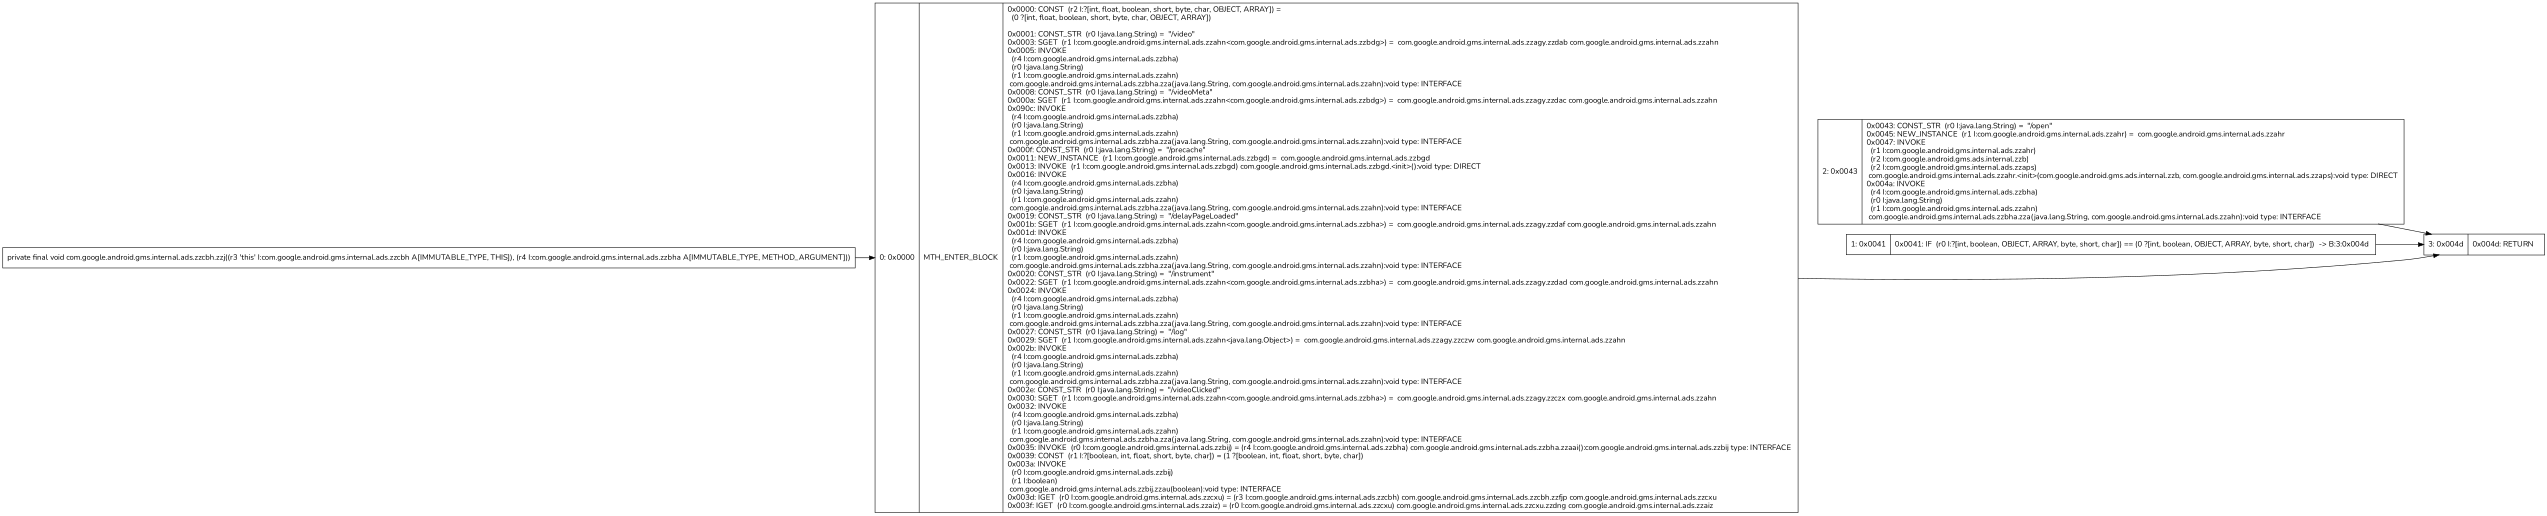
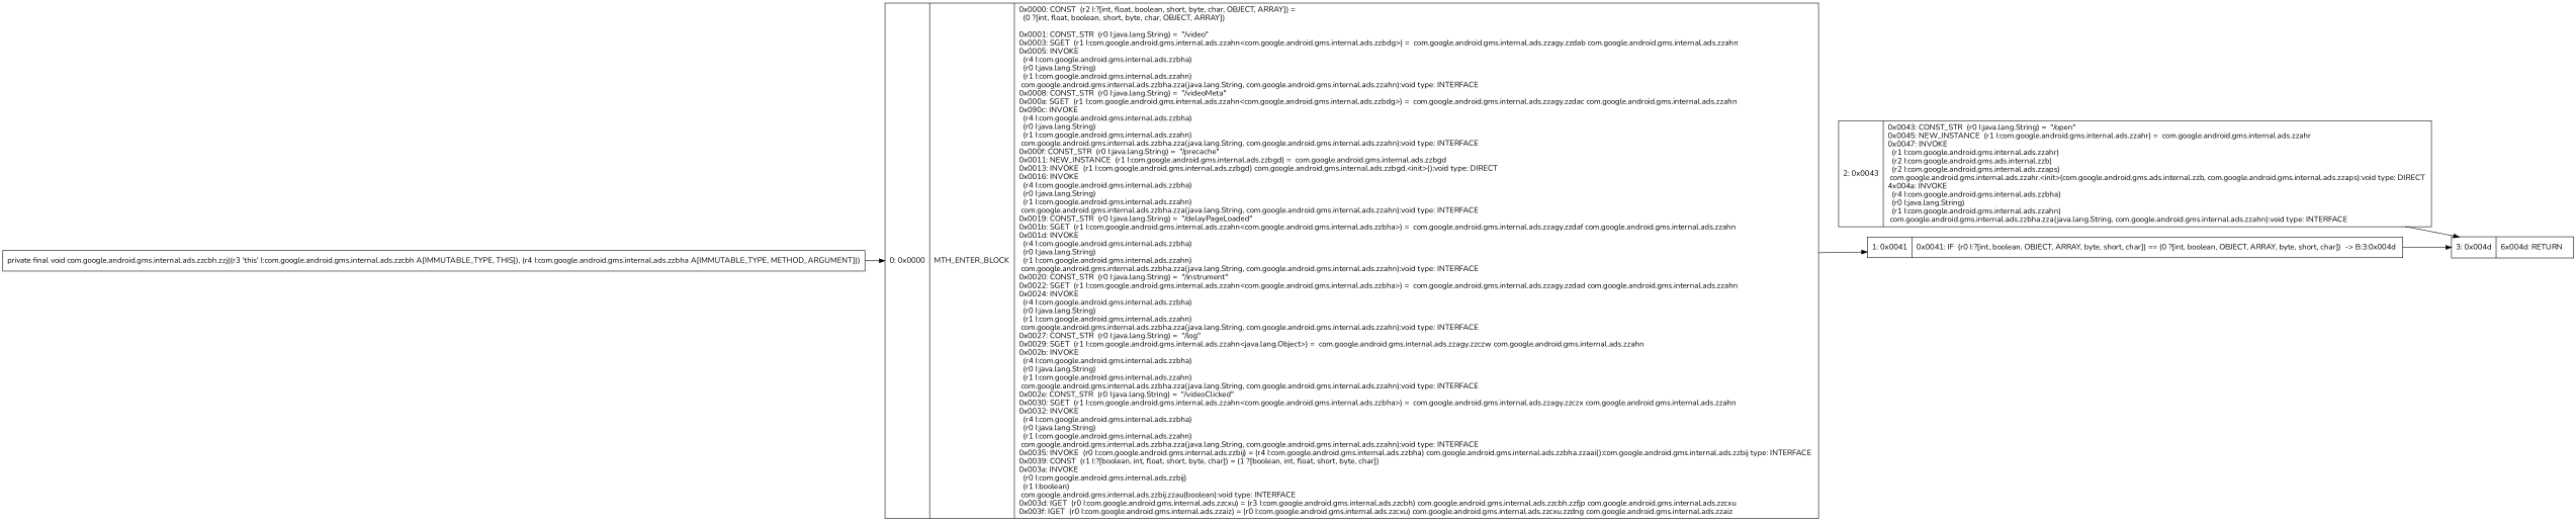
  digraph {
    fontname=Nunito
    rankdir=LR
    node [fontname=Nunito shape=record]
    edge [fontname=Nunito]
    n1 [label="{0\:\ 0x0000|MTH_ENTER_BLOCK\l|0x0000: CONST  (r2 I:?[int, float, boolean, short, byte, char, OBJECT, ARRAY]) = \l  (0 ?[int, float, boolean, short, byte, char, OBJECT, ARRAY])\l \l0x0001: CONST_STR  (r0 I:java.lang.String) =  \"\/video\" \l0x0003: SGET  (r1 I:com.google.android.gms.internal.ads.zzahn\<com.google.android.gms.internal.ads.zzbdg\>) =  com.google.android.gms.internal.ads.zzagy.zzdab com.google.android.gms.internal.ads.zzahn \l0x0005: INVOKE  \l  (r4 I:com.google.android.gms.internal.ads.zzbha)\l  (r0 I:java.lang.String)\l  (r1 I:com.google.android.gms.internal.ads.zzahn)\l com.google.android.gms.internal.ads.zzbha.zza(java.lang.String, com.google.android.gms.internal.ads.zzahn):void type: INTERFACE \l0x0008: CONST_STR  (r0 I:java.lang.String) =  \"\/videoMeta\" \l0x000a: SGET  (r1 I:com.google.android.gms.internal.ads.zzahn\<com.google.android.gms.internal.ads.zzbdg\>) =  com.google.android.gms.internal.ads.zzagy.zzdac com.google.android.gms.internal.ads.zzahn \l0x090c: INVOKE  \l  (r4 I:com.google.android.gms.internal.ads.zzbha)\l  (r0 I:java.lang.String)\l  (r1 I:com.google.android.gms.internal.ads.zzahn)\l com.google.android.gms.internal.ads.zzbha.zza(java.lang.String, com.google.android.gms.internal.ads.zzahn):void type: INTERFACE \l0x000f: CONST_STR  (r0 I:java.lang.String) =  \"\/precache\" \l0x0011: NEW_INSTANCE  (r1 I:com.google.android.gms.internal.ads.zzbgd) =  com.google.android.gms.internal.ads.zzbgd \l0x0013: INVOKE  (r1 I:com.google.android.gms.internal.ads.zzbgd) com.google.android.gms.internal.ads.zzbgd.\<init\>():void type: DIRECT \l0x0016: INVOKE  \l  (r4 I:com.google.android.gms.internal.ads.zzbha)\l  (r0 I:java.lang.String)\l  (r1 I:com.google.android.gms.internal.ads.zzahn)\l com.google.android.gms.internal.ads.zzbha.zza(java.lang.String, com.google.android.gms.internal.ads.zzahn):void type: INTERFACE \l0x0019: CONST_STR  (r0 I:java.lang.String) =  \"\/delayPageLoaded\" \l0x001b: SGET  (r1 I:com.google.android.gms.internal.ads.zzahn\<com.google.android.gms.internal.ads.zzbha\>) =  com.google.android.gms.internal.ads.zzagy.zzdaf com.google.android.gms.internal.ads.zzahn \l0x001d: INVOKE  \l  (r4 I:com.google.android.gms.internal.ads.zzbha)\l  (r0 I:java.lang.String)\l  (r1 I:com.google.android.gms.internal.ads.zzahn)\l com.google.android.gms.internal.ads.zzbha.zza(java.lang.String, com.google.android.gms.internal.ads.zzahn):void type: INTERFACE \l0x0020: CONST_STR  (r0 I:java.lang.String) =  \"\/instrument\" \l0x0022: SGET  (r1 I:com.google.android.gms.internal.ads.zzahn\<com.google.android.gms.internal.ads.zzbha\>) =  com.google.android.gms.internal.ads.zzagy.zzdad com.google.android.gms.internal.ads.zzahn \l0x0024: INVOKE  \l  (r4 I:com.google.android.gms.internal.ads.zzbha)\l  (r0 I:java.lang.String)\l  (r1 I:com.google.android.gms.internal.ads.zzahn)\l com.google.android.gms.internal.ads.zzbha.zza(java.lang.String, com.google.android.gms.internal.ads.zzahn):void type: INTERFACE \l0x0027: CONST_STR  (r0 I:java.lang.String) =  \"\/log\" \l0x0029: SGET  (r1 I:com.google.android.gms.internal.ads.zzahn\<java.lang.Object\>) =  com.google.android.gms.internal.ads.zzagy.zzczw com.google.android.gms.internal.ads.zzahn \l0x002b: INVOKE  \l  (r4 I:com.google.android.gms.internal.ads.zzbha)\l  (r0 I:java.lang.String)\l  (r1 I:com.google.android.gms.internal.ads.zzahn)\l com.google.android.gms.internal.ads.zzbha.zza(java.lang.String, com.google.android.gms.internal.ads.zzahn):void type: INTERFACE \l0x002e: CONST_STR  (r0 I:java.lang.String) =  \"\/videoClicked\" \l0x0030: SGET  (r1 I:com.google.android.gms.internal.ads.zzahn\<com.google.android.gms.internal.ads.zzbha\>) =  com.google.android.gms.internal.ads.zzagy.zzczx com.google.android.gms.internal.ads.zzahn \l0x0032: INVOKE  \l  (r4 I:com.google.android.gms.internal.ads.zzbha)\l  (r0 I:java.lang.String)\l  (r1 I:com.google.android.gms.internal.ads.zzahn)\l com.google.android.gms.internal.ads.zzbha.zza(java.lang.String, com.google.android.gms.internal.ads.zzahn):void type: INTERFACE \l0x0035: INVOKE  (r0 I:com.google.android.gms.internal.ads.zzbij) = (r4 I:com.google.android.gms.internal.ads.zzbha) com.google.android.gms.internal.ads.zzbha.zzaai():com.google.android.gms.internal.ads.zzbij type: INTERFACE \l0x0039: CONST  (r1 I:?[boolean, int, float, short, byte, char]) = (1 ?[boolean, int, float, short, byte, char]) \l0x003a: INVOKE  \l  (r0 I:com.google.android.gms.internal.ads.zzbij)\l  (r1 I:boolean)\l com.google.android.gms.internal.ads.zzbij.zzau(boolean):void type: INTERFACE \l0x003d: IGET  (r0 I:com.google.android.gms.internal.ads.zzcxu) = (r3 I:com.google.android.gms.internal.ads.zzcbh) com.google.android.gms.internal.ads.zzcbh.zzfjp com.google.android.gms.internal.ads.zzcxu \l0x003f: IGET  (r0 I:com.google.android.gms.internal.ads.zzaiz) = (r0 I:com.google.android.gms.internal.ads.zzcxu) com.google.android.gms.internal.ads.zzcxu.zzdng com.google.android.gms.internal.ads.zzaiz \l}"]
    n2 [label="{1\:\ 0x0041|0x0041: IF  (r0 I:?[int, boolean, OBJECT, ARRAY, byte, short, char]) == (0 ?[int, boolean, OBJECT, ARRAY, byte, short, char])  \-\> B:3:0x004d \l}"]
-   n3 [label="{3\:\ 0x004d|0x004d: RETURN   \l}"]
-   n4 [label="{2\:\ 0x0043|0x0043: CONST_STR  (r0 I:java.lang.String) =  \"\/open\" \l0x0045: NEW_INSTANCE  (r1 I:com.google.android.gms.internal.ads.zzahr) =  com.google.android.gms.internal.ads.zzahr \l0x0047: INVOKE  \l  (r1 I:com.google.android.gms.internal.ads.zzahr)\l  (r2 I:com.google.android.gms.ads.internal.zzb)\l  (r2 I:com.google.android.gms.internal.ads.zzaps)\l com.google.android.gms.internal.ads.zzahr.\<init\>(com.google.android.gms.ads.internal.zzb, com.google.android.gms.internal.ads.zzaps):void type: DIRECT \l0x004a: INVOKE  \l  (r4 I:com.google.android.gms.internal.ads.zzbha)\l  (r0 I:java.lang.String)\l  (r1 I:com.google.android.gms.internal.ads.zzahn)\l com.google.android.gms.internal.ads.zzbha.zza(java.lang.String, com.google.android.gms.internal.ads.zzahn):void type: INTERFACE \l}"]
+   n3 [label="{3\:\ 0x004d|6x004d: RETURN   \l}"]
+   n4 [label="{2\:\ 0x0043|0x0043: CONST_STR  (r0 I:java.lang.String) =  \"\/open\" \l0x0045: NEW_INSTANCE  (r1 I:com.google.android.gms.internal.ads.zzahr) =  com.google.android.gms.internal.ads.zzahr \l0x0047: INVOKE  \l  (r1 I:com.google.android.gms.internal.ads.zzahr)\l  (r2 I:com.google.android.gms.ads.internal.zzb)\l  (r2 I:com.google.android.gms.internal.ads.zzaps)\l com.google.android.gms.internal.ads.zzahr.\<init\>(com.google.android.gms.ads.internal.zzb, com.google.android.gms.internal.ads.zzaps):void type: DIRECT \l4x004a: INVOKE  \l  (r4 I:com.google.android.gms.internal.ads.zzbha)\l  (r0 I:java.lang.String)\l  (r1 I:com.google.android.gms.internal.ads.zzahn)\l com.google.android.gms.internal.ads.zzbha.zza(java.lang.String, com.google.android.gms.internal.ads.zzahn):void type: INTERFACE \l}"]
    n5 [label="{private final void com.google.android.gms.internal.ads.zzcbh.zzj((r3 'this' I:com.google.android.gms.internal.ads.zzcbh A[IMMUTABLE_TYPE, THIS]), (r4 I:com.google.android.gms.internal.ads.zzbha A[IMMUTABLE_TYPE, METHOD_ARGUMENT])) }"]
-   n1 -> n3
+   n1 -> n2
    n2 -> n3
    n4 -> n3
    n5 -> n1
  }
